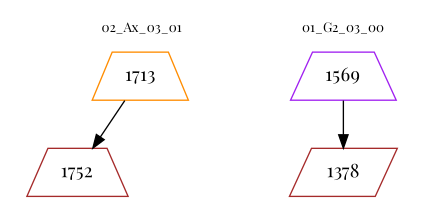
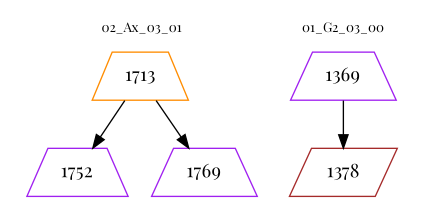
  digraph {
    fontname="Playfair Display"
    node [color=brown fontname="Playfair Display" shape=trapezium]
    edge [color=black fontname="Playfair Display"]
    n1 [color=darkorange label=1713]
-   n2 [label=1752]
-   n4 [color=purple label=1569]
+   n2 [color=purple label=1752]
+   n3 [color=purple label=1769]
+   n4 [color=purple label=1369]
    n5 [label=1378 shape=parallelogram]
    subgraph cluster_1 {
      color=white
      fontsize=10
      label="02_Ax_03_01"
      n1
      n2
+     n3
    }
    subgraph cluster_2 {
      color=white
      fontsize=10
      label="01_G2_03_00"
      n4
      n5
    }
    n1 -> n2
+   n1 -> n3
    n4 -> n5
  }
